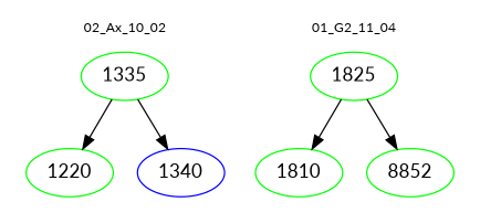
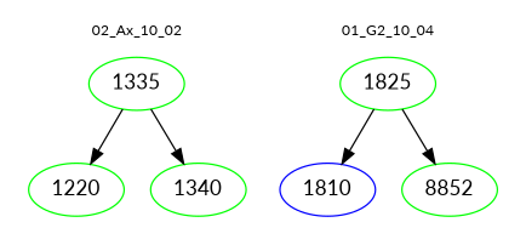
  digraph {
    fontname=Lato
    node [color=green fontname=Lato]
    edge [color=black fontname=Lato]
    n1 [label=1335]
    n2 [label=1220]
-   n3 [color=blue label=1340]
+   n3 [label=1340]
    n4 [label=1825]
-   n5 [label=1810]
+   n5 [color=blue label=1810]
    n6 [label=8852]
    subgraph cluster_1 {
      color=white
      fontsize=10
      label="02_Ax_10_02"
      n1
      n2
      n3
    }
    subgraph cluster_2 {
      color=white
      fontsize=10
-     label="01_G2_11_04"
+     label="01_G2_10_04"
      n4
      n5
      n6
    }
    n1 -> n2
    n1 -> n3
    n4 -> n5
    n4 -> n6
  }
